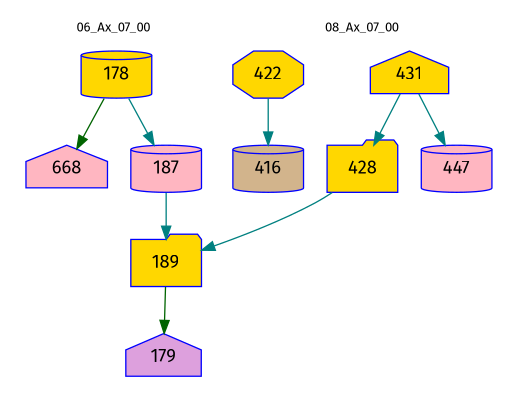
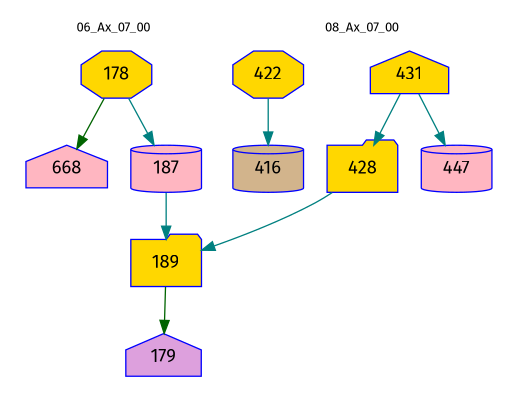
  digraph {
    fontname="Fira Sans"
    node [color=blue fillcolor=gold fontname="Fira Sans" shape=house style=filled]
    edge [color=teal fontname="Fira Sans"]
-   n1 [label=178 shape=cylinder]
+   n1 [label=178 shape=octagon]
    n2 [fillcolor=lightpink label=668]
    n3 [fillcolor=lightpink label=187 shape=cylinder]
    n4 [label=189 shape=folder]
    n5 [fillcolor=plum label=179]
    n6 [label=431]
    n7 [label=428 shape=folder]
    n8 [fillcolor=lightpink label=447 shape=cylinder]
    n9 [label=422 shape=octagon]
    n10 [fillcolor=tan label=416 shape=cylinder]
    subgraph cluster_1 {
      color=white
      fontsize=10
      label="06_Ax_07_00"
      n1
      n2
      n3
      n4
      n5
    }
    subgraph cluster_2 {
      color=white
      fontsize=10
      label="08_Ax_07_00"
      n6
      n7
      n8
      n9
      n10
    }
    n1 -> n2 [color=darkgreen]
    n1 -> n3
    n3 -> n4
    n4 -> n5 [color=darkgreen]
    n6 -> n7
    n6 -> n8
    n7 -> n4
    n9 -> n10
  }
